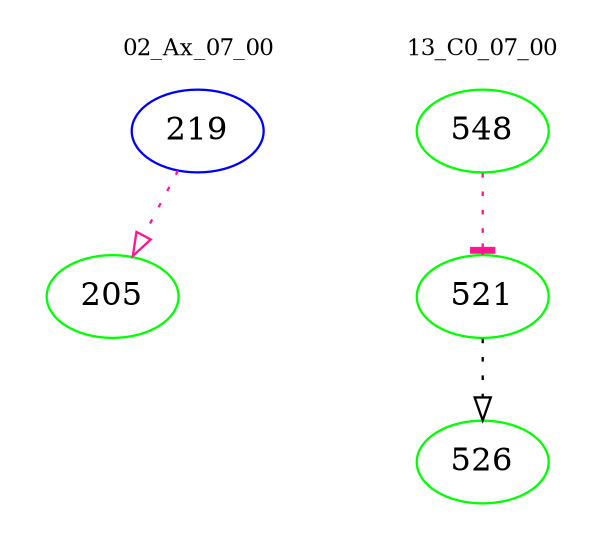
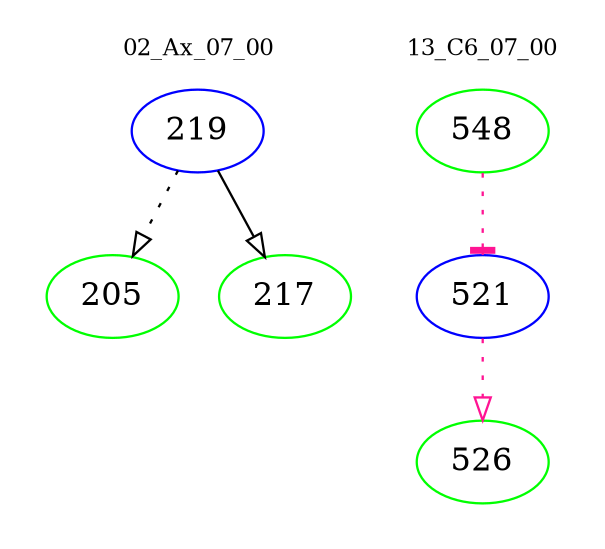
  digraph {
    node [color=green]
    edge [arrowhead=onormal color=deeppink style=dotted]
    n1 [color=blue label=219]
    n2 [label=205]
-   n4 [label=521]
+   n3 [label=217]
+   n4 [color=blue label=521]
    n5 [label=526]
    n6 [label=548]
    subgraph cluster_1 {
      color=white
      fontsize=10
      label="02_Ax_07_00"
      n1
      n2
+     n3
    }
    subgraph cluster_2 {
      color=white
      fontsize=10
-     label="13_C0_07_00"
+     label="13_C6_07_00"
      n4
      n5
      n6
    }
-   n1 -> n2
-   n4 -> n5 [color=black]
+   n1 -> n2 [color=black]
+   n1 -> n3 [color=black style=solid]
+   n4 -> n5
    n6 -> n4 [arrowhead=tee]
  }
